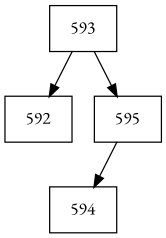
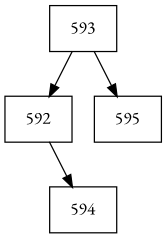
  digraph {
    fontname="EB Garamond"
    node [fontname="EB Garamond" shape=record]
    edge [fontname="EB Garamond"]
    n1 [label="{593}"]
    n2 [label="{592}"]
    n3 [label="{595}"]
    n4 [label="{594}"]
    n1 -> n2
    n1 -> n3
-   n3 -> n4
+   n2 -> n4
  }
